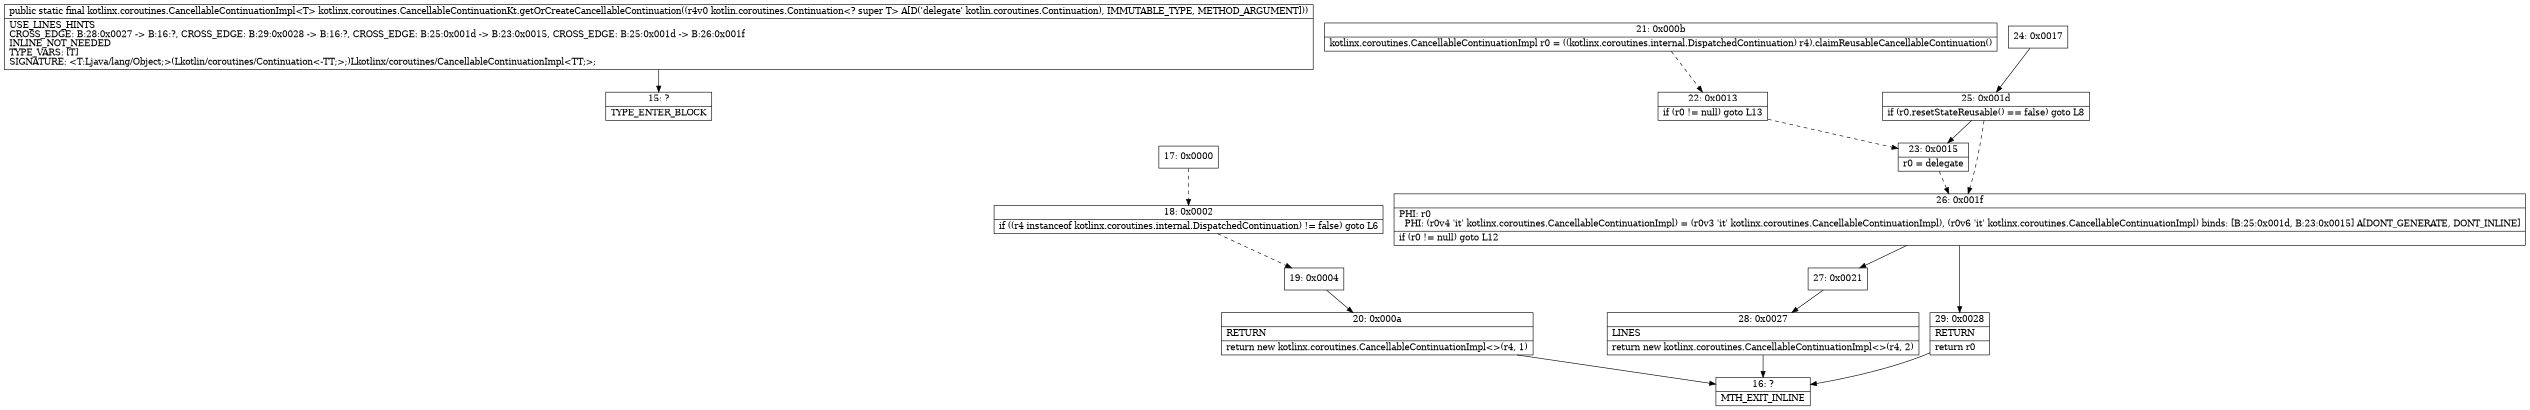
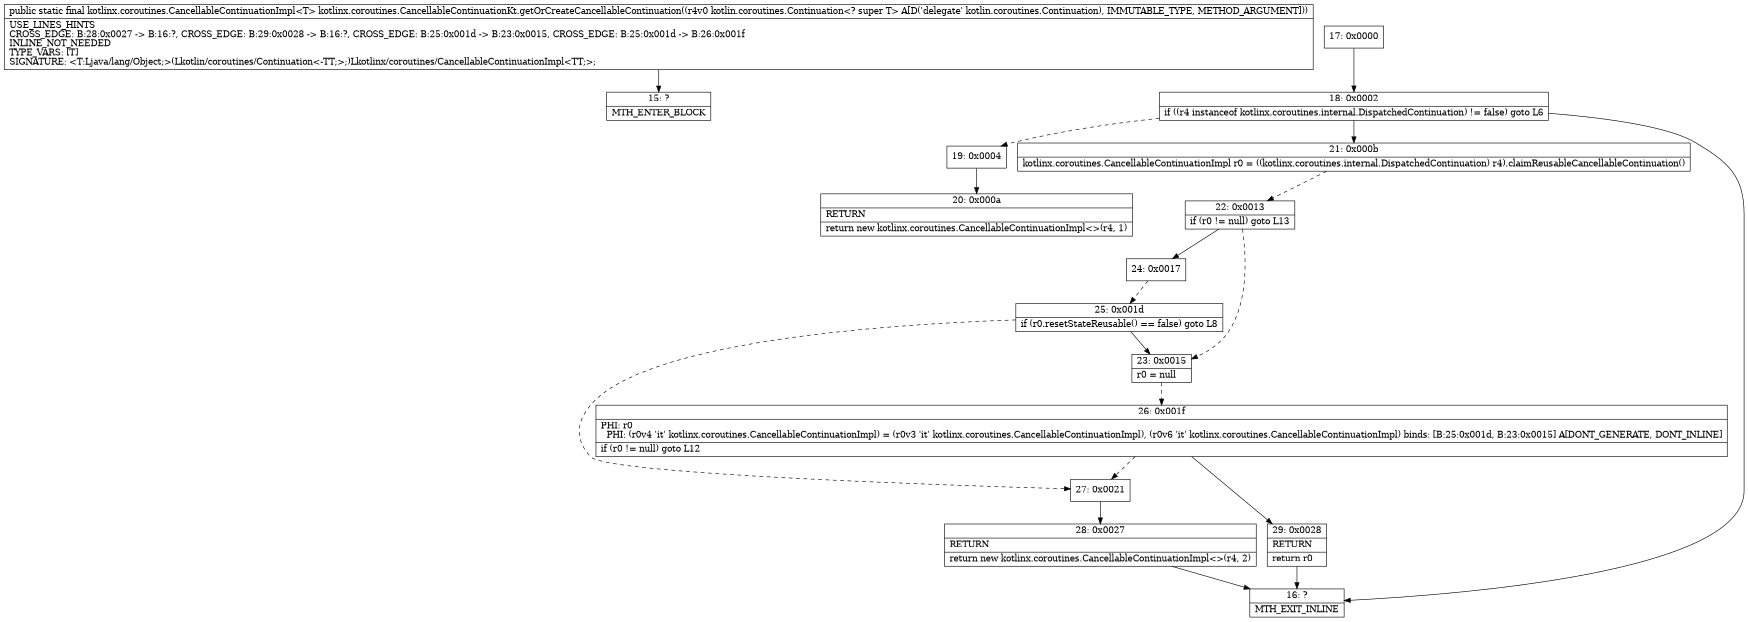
  digraph {
    node [shape=record]
-   n1 [label="{15\:\ ?|TYPE_ENTER_BLOCK\l}"]
+   n1 [label="{15\:\ ?|MTH_ENTER_BLOCK\l}"]
    n2 [label="{17\:\ 0x0000}"]
    n3 [label="{18\:\ 0x0002|if ((r4 instanceof kotlinx.coroutines.internal.DispatchedContinuation) != false) goto L6\l}"]
    n4 [label="{19\:\ 0x0004}"]
    n5 [label="{21\:\ 0x000b|kotlinx.coroutines.CancellableContinuationImpl r0 = ((kotlinx.coroutines.internal.DispatchedContinuation) r4).claimReusableCancellableContinuation()\l}"]
    n6 [label="{20\:\ 0x000a|RETURN\l|return new kotlinx.coroutines.CancellableContinuationImpl\<\>(r4, 1)\l}"]
    n7 [label="{22\:\ 0x0013|if (r0 != null) goto L13\l}"]
    n8 [label="{16\:\ ?|MTH_EXIT_INLINE\l}"]
-   n9 [label="{23\:\ 0x0015|r0 = delegate\l}"]
+   n9 [label="{23\:\ 0x0015|r0 = null\l}"]
    n10 [label="{24\:\ 0x0017}"]
    n11 [label="{26\:\ 0x001f|PHI: r0 \l  PHI: (r0v4 'it' kotlinx.coroutines.CancellableContinuationImpl) = (r0v3 'it' kotlinx.coroutines.CancellableContinuationImpl), (r0v6 'it' kotlinx.coroutines.CancellableContinuationImpl) binds: [B:25:0x001d, B:23:0x0015] A[DONT_GENERATE, DONT_INLINE]\l|if (r0 != null) goto L12\l}"]
    n12 [label="{25\:\ 0x001d|if (r0.resetStateReusable() == false) goto L8\l}"]
    n13 [label="{27\:\ 0x0021}"]
    n14 [label="{29\:\ 0x0028|RETURN\l|return r0\l}"]
-   n15 [label="{28\:\ 0x0027|LINES\l|return new kotlinx.coroutines.CancellableContinuationImpl\<\>(r4, 2)\l}"]
+   n15 [label="{28\:\ 0x0027|RETURN\l|return new kotlinx.coroutines.CancellableContinuationImpl\<\>(r4, 2)\l}"]
    n16 [label="{public static final kotlinx.coroutines.CancellableContinuationImpl\<T\> kotlinx.coroutines.CancellableContinuationKt.getOrCreateCancellableContinuation((r4v0 kotlin.coroutines.Continuation\<? super T\> A[D('delegate' kotlin.coroutines.Continuation), IMMUTABLE_TYPE, METHOD_ARGUMENT]))  | USE_LINES_HINTS\lCROSS_EDGE: B:28:0x0027 \-\> B:16:?, CROSS_EDGE: B:29:0x0028 \-\> B:16:?, CROSS_EDGE: B:25:0x001d \-\> B:23:0x0015, CROSS_EDGE: B:25:0x001d \-\> B:26:0x001f\lINLINE_NOT_NEEDED\lTYPE_VARS: [T]\lSIGNATURE: \<T:Ljava\/lang\/Object;\>(Lkotlin\/coroutines\/Continuation\<\-TT;\>;)Lkotlinx\/coroutines\/CancellableContinuationImpl\<TT;\>;\l}"]
-   n2 -> n3 [style=dashed]
+   n2 -> n3
    n3 -> n4 [style=dashed]
+   n3 -> n5
    n4 -> n6
    n5 -> n7 [style=dashed]
-   n6 -> n8
+   n3 -> n8
    n7 -> n9 [style=dashed]
+   n7 -> n10
    n9 -> n11 [style=dashed]
-   n10 -> n12
-   n11 -> n13 [style=solid]
+   n10 -> n12 [style=dashed]
+   n11 -> n13 [style=dashed]
    n11 -> n14
    n12 -> n9
-   n12 -> n11 [style=dashed]
+   n12 -> n13 [style=dashed]
    n13 -> n15
    n14 -> n8
    n15 -> n8
    n16 -> n1
  }
